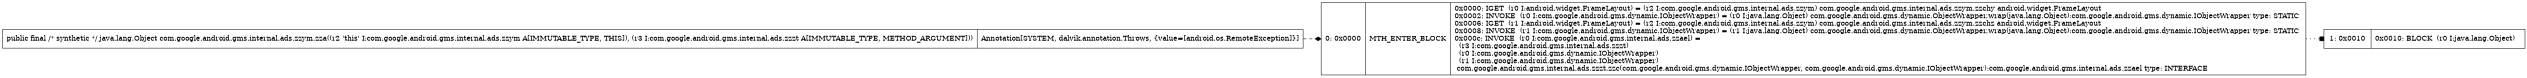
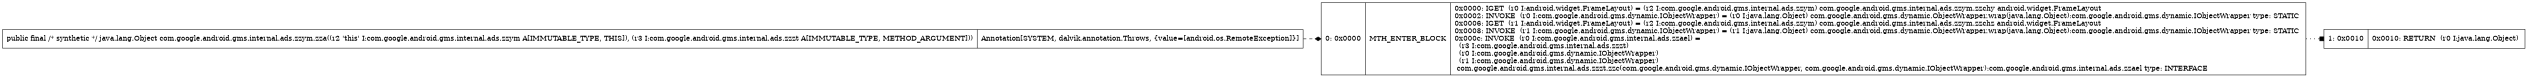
  digraph {
    rankdir=LR
    node [shape=record]
    n1 [label="{0\:\ 0x0000|MTH_ENTER_BLOCK\l|0x0000: IGET  (r0 I:android.widget.FrameLayout) = (r2 I:com.google.android.gms.internal.ads.zzym) com.google.android.gms.internal.ads.zzym.zzchy android.widget.FrameLayout \l0x0002: INVOKE  (r0 I:com.google.android.gms.dynamic.IObjectWrapper) = (r0 I:java.lang.Object) com.google.android.gms.dynamic.ObjectWrapper.wrap(java.lang.Object):com.google.android.gms.dynamic.IObjectWrapper type: STATIC \l0x0006: IGET  (r1 I:android.widget.FrameLayout) = (r2 I:com.google.android.gms.internal.ads.zzym) com.google.android.gms.internal.ads.zzym.zzchz android.widget.FrameLayout \l0x0008: INVOKE  (r1 I:com.google.android.gms.dynamic.IObjectWrapper) = (r1 I:java.lang.Object) com.google.android.gms.dynamic.ObjectWrapper.wrap(java.lang.Object):com.google.android.gms.dynamic.IObjectWrapper type: STATIC \l0x000c: INVOKE  (r0 I:com.google.android.gms.internal.ads.zzael) = \l  (r3 I:com.google.android.gms.internal.ads.zzzt)\l  (r0 I:com.google.android.gms.dynamic.IObjectWrapper)\l  (r1 I:com.google.android.gms.dynamic.IObjectWrapper)\l com.google.android.gms.internal.ads.zzzt.zzc(com.google.android.gms.dynamic.IObjectWrapper, com.google.android.gms.dynamic.IObjectWrapper):com.google.android.gms.internal.ads.zzael type: INTERFACE \l}"]
-   n2 [label="{1\:\ 0x0010|0x0010: BLOCK  (r0 I:java.lang.Object) \l}"]
+   n2 [label="{1\:\ 0x0010|0x0010: RETURN  (r0 I:java.lang.Object) \l}"]
    n3 [label="{public final \/* synthetic *\/ java.lang.Object com.google.android.gms.internal.ads.zzym.zza((r2 'this' I:com.google.android.gms.internal.ads.zzym A[IMMUTABLE_TYPE, THIS]), (r3 I:com.google.android.gms.internal.ads.zzzt A[IMMUTABLE_TYPE, METHOD_ARGUMENT]))  | Annotation[SYSTEM, dalvik.annotation.Throws, \{value=[android.os.RemoteException]\}]\l}"]
    n1 -> n2 [style=dotted arrowhead=box]
    n3 -> n1 [style=dashed arrowhead=diamond]
  }
